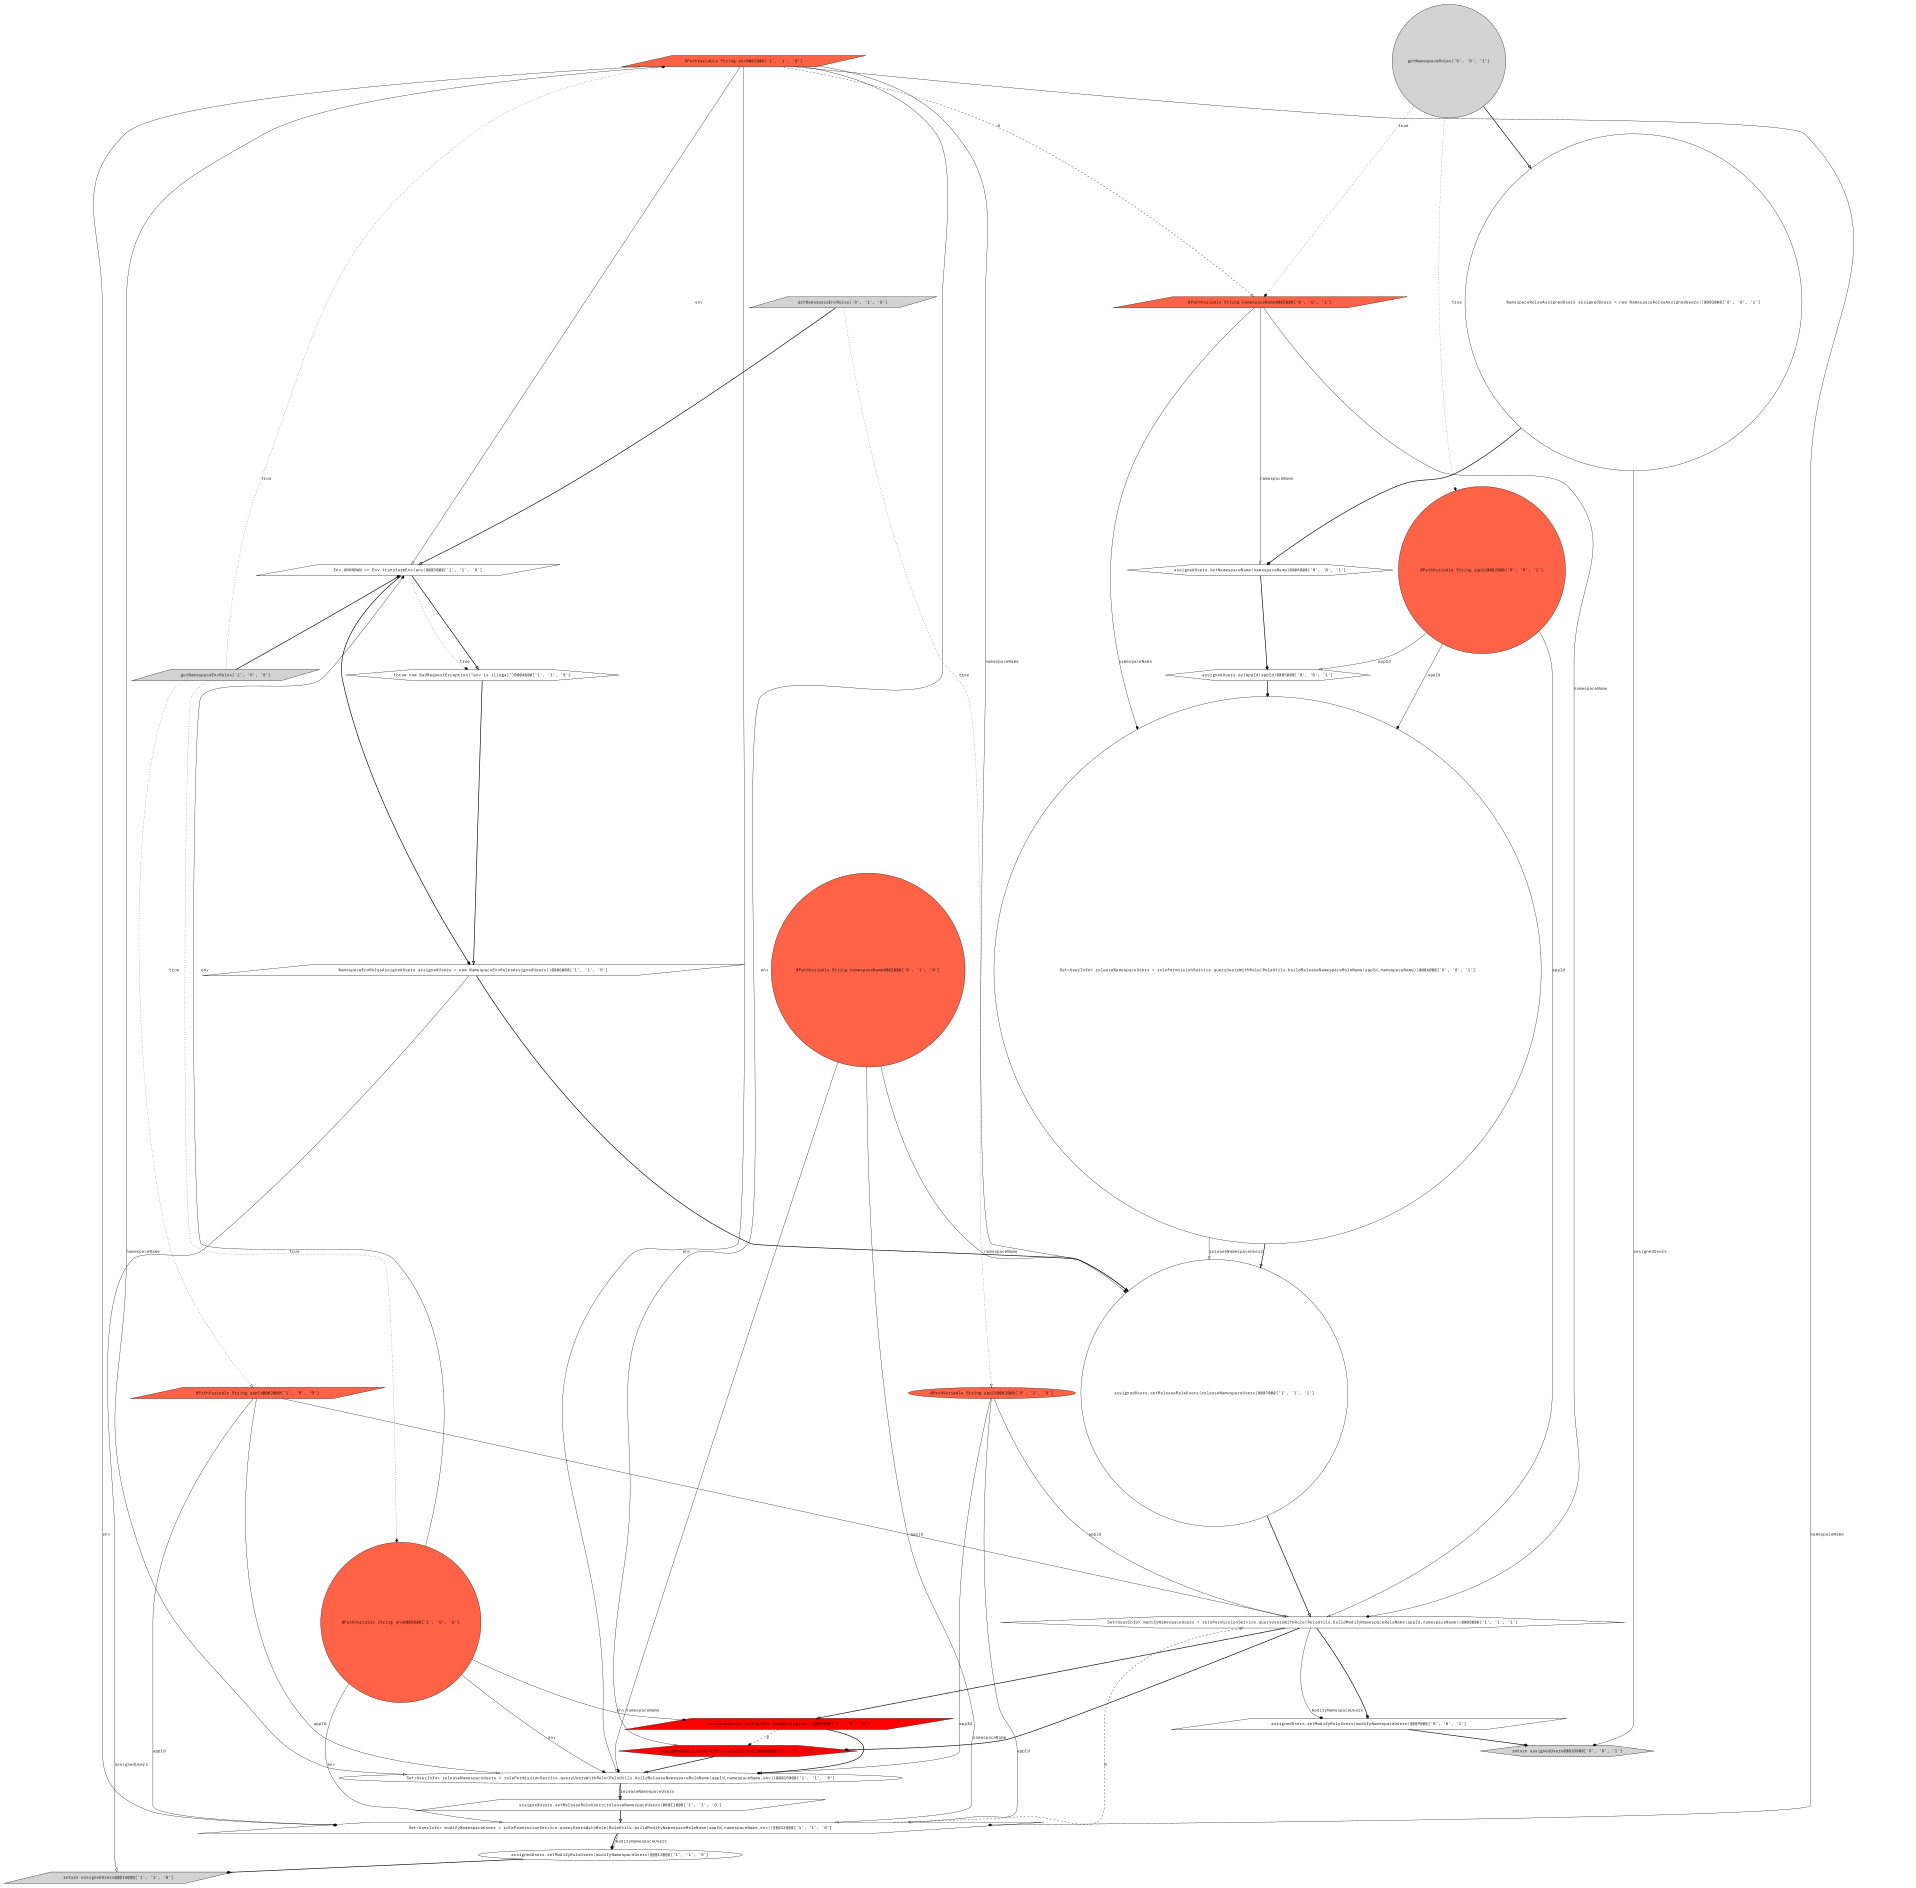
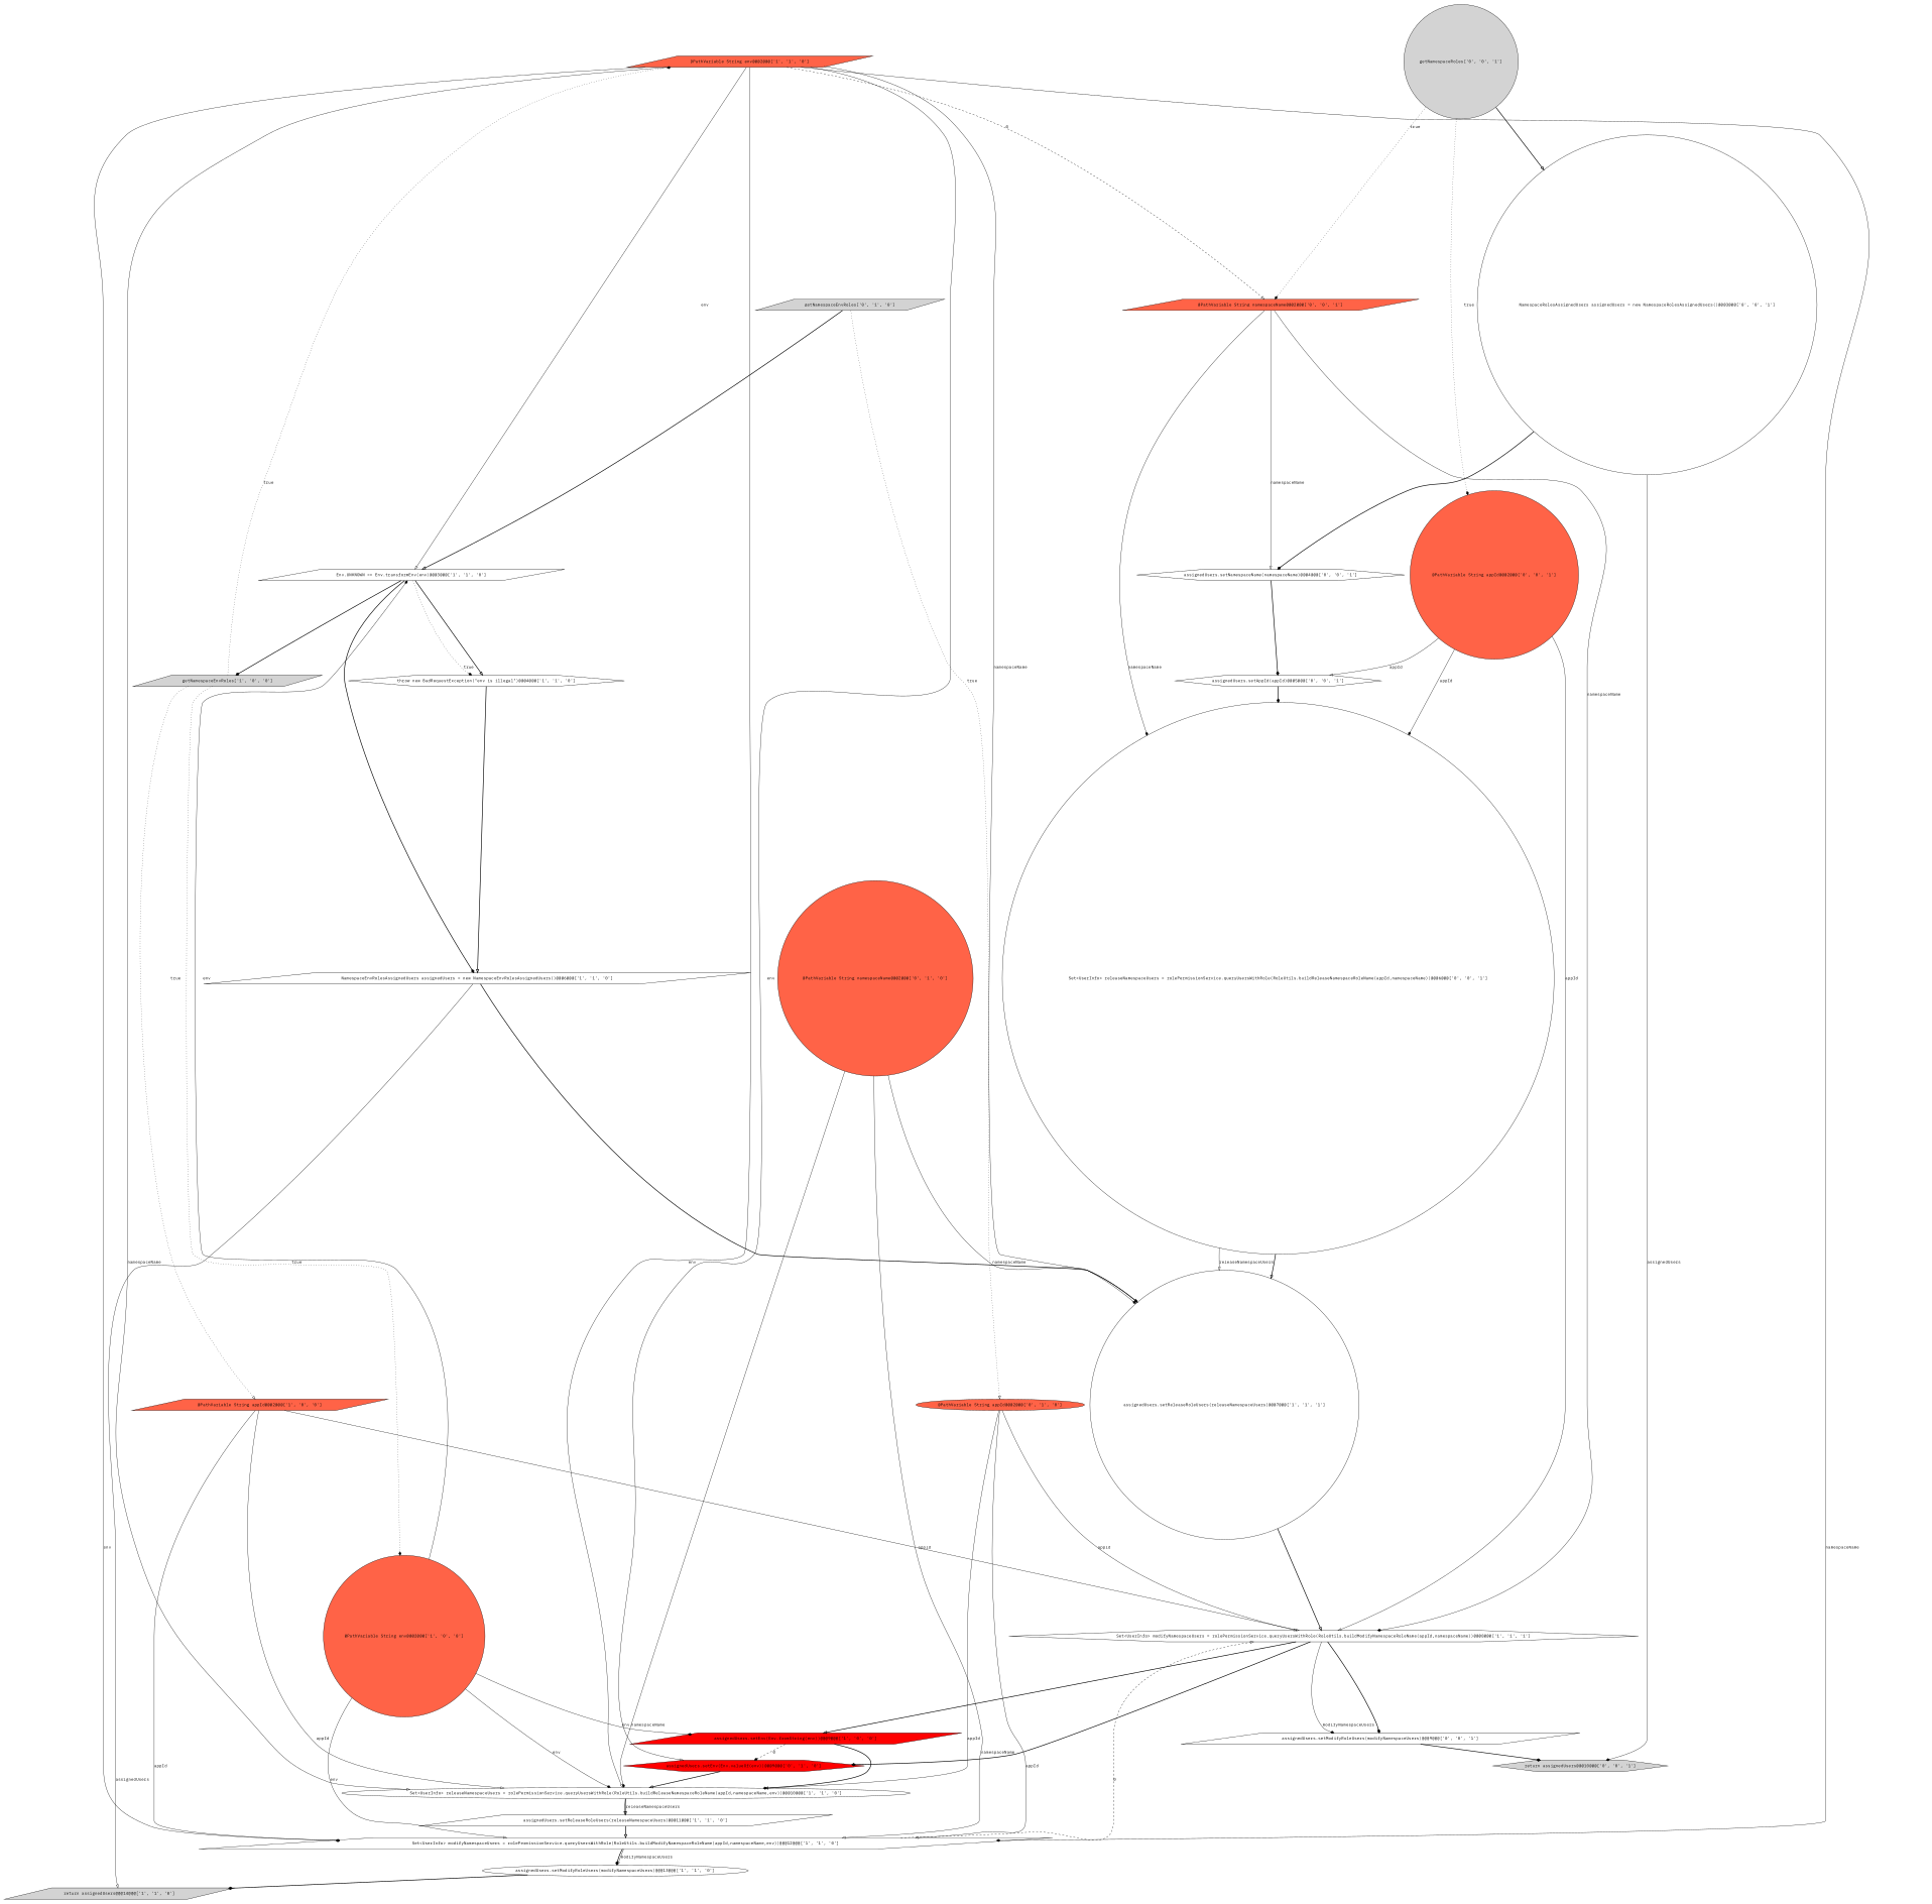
  digraph {
    fontname="IBM Plex Mono"
    node [fillcolor=white fontname="IBM Plex Mono" shape=parallelogram style=filled]
    edge [arrowhead=onormal fontname="IBM Plex Mono" style=solid]
    n1 [label="throw new BadRequestException(\"env is illegal\")@@@4@@@['1', '1', '0']" shape=hexagon]
    n2 [label="NamespaceEnvRolesAssignedUsers assignedUsers = new NamespaceEnvRolesAssignedUsers()@@@6@@@['1', '1', '0']"]
    n3 [label="assignedUsers.setReleaseRoleUsers(releaseNamespaceUsers)@@@7@@@['1', '1', '1']" shape=circle]
    n4 [fillcolor=lightgray label="return assignedUsers@@@14@@@['1', '1', '0']"]
    n5 [fillcolor=tomato label="@PathVariable String env@@@2@@@['1', '1', '0']"]
    n6 [fillcolor=red label="assignedUsers.setEnv(Env.valueOf(env))@@@9@@@['0', '1', '0']" shape=hexagon]
    n7 [fillcolor=tomato label="@PathVariable String namespaceName@@@2@@@['0', '0', '1']"]
    n8 [label="Set<UserInfo> releaseNamespaceUsers = rolePermissionService.queryUsersWithRole(RoleUtils.buildReleaseNamespaceRoleName(appId,namespaceName,env))@@@10@@@['1', '1', '0']" shape=ellipse]
    n9 [label="Set<UserInfo> modifyNamespaceUsers = rolePermissionService.queryUsersWithRole(RoleUtils.buildModifyNamespaceRoleName(appId,namespaceName,env))@@@12@@@['1', '1', '0']"]
    n10 [label="Env.UNKNOWN == Env.transformEnv(env)@@@3@@@['1', '1', '0']"]
    n11 [label="Set<UserInfo> modifyNamespaceUsers = rolePermissionService.queryUsersWithRole(RoleUtils.buildModifyNamespaceRoleName(appId,namespaceName))@@@8@@@['1', '1', '1']" shape=hexagon]
    n12 [label="assignedUsers.setNamespaceName(namespaceName)@@@4@@@['0', '0', '1']" shape=hexagon]
    n13 [label="Set<UserInfo> releaseNamespaceUsers = rolePermissionService.queryUsersWithRole(RoleUtils.buildReleaseNamespaceRoleName(appId,namespaceName))@@@6@@@['0', '0', '1']" shape=circle]
    n14 [label="assignedUsers.setReleaseRoleUsers(releaseNamespaceUsers)@@@11@@@['1', '1', '0']"]
    n15 [label="assignedUsers.setModifyRoleUsers(modifyNamespaceUsers)@@@13@@@['1', '1', '0']" shape=ellipse]
    n16 [fillcolor=tomato label="@PathVariable String namespaceName@@@2@@@['0', '1', '0']" shape=circle]
    n17 [fillcolor=lightgray label="getNamespaceRoles['0', '0', '1']" shape=circle]
    n18 [fillcolor=tomato label="@PathVariable String appId@@@2@@@['0', '0', '1']" shape=circle]
    n19 [label="NamespaceRolesAssignedUsers assignedUsers = new NamespaceRolesAssignedUsers()@@@3@@@['0', '0', '1']" shape=circle]
    n20 [label="assignedUsers.setAppId(appId)@@@5@@@['0', '0', '1']" shape=hexagon]
    n21 [fillcolor=lightgray label="return assignedUsers@@@10@@@['0', '0', '1']" shape=hexagon]
    n22 [fillcolor=lightgray label="getNamespaceEnvRoles['1', '0', '0']"]
    n23 [fillcolor=tomato label="@PathVariable String env@@@2@@@['1', '0', '0']" shape=circle]
    n24 [fillcolor=tomato label="@PathVariable String appId@@@2@@@['1', '0', '0']"]
    n25 [fillcolor=red label="assignedUsers.setEnv(Env.fromString(env))@@@9@@@['1', '0', '0']"]
    n26 [label="assignedUsers.setModifyRoleUsers(modifyNamespaceUsers)@@@9@@@['0', '0', '1']"]
    n27 [fillcolor=tomato label="@PathVariable String appId@@@2@@@['0', '1', '0']" shape=ellipse]
    n28 [fillcolor=lightgray label="getNamespaceEnvRoles['0', '1', '0']"]
    n1 -> n2 [style=bold]
    n2 -> n3 [style=bold]
    n2 -> n4 [label=assignedUsers]
    n3 -> n11 [style=bold]
    n5 -> n3 [arrowhead=diamond label=namespaceName]
    n5 -> n6 [label=env]
    n5 -> n7 [label=0 style=dashed]
    n5 -> n8 [label=env]
    n5 -> n8 [label=namespaceName]
    n5 -> n9 [arrowhead=diamond label=namespaceName]
    n5 -> n9 [arrowhead=diamond label=env]
    n5 -> n10 [label=env]
    n6 -> n8 [style=bold]
    n7 -> n11 [arrowhead=diamond label=namespaceName]
    n7 -> n12 [label=namespaceName]
    n7 -> n13 [arrowhead=diamond label=namespaceName]
    n8 -> n14 [style=bold]
    n8 -> n14 [label=releaseNamespaceUsers]
    n9 -> n11 [label=0 style=dashed]
    n9 -> n15 [arrowhead=diamond style=bold]
    n9 -> n15 [label=modifyNamespaceUsers]
    n10 -> n1 [style=bold]
    n10 -> n1 [arrowhead=diamond label=true style=dotted]
    n10 -> n2 [arrowhead=diamond style=bold]
    n11 -> n6 [arrowhead=diamond style=bold]
    n11 -> n25 [style=bold]
    n11 -> n26 [arrowhead=diamond style=bold]
    n11 -> n26 [arrowhead=diamond label=modifyNamespaceUsers]
    n12 -> n20 [arrowhead=diamond style=bold]
    n13 -> n3 [label=releaseNamespaceUsers]
    n13 -> n3 [style=bold]
    n14 -> n9 [style=bold]
    n15 -> n4 [arrowhead=diamond style=bold]
    n16 -> n3 [arrowhead=diamond label=namespaceName]
    n16 -> n8 [arrowhead=diamond label=namespaceName]
    n16 -> n9 [label=namespaceName]
    n17 -> n7 [arrowhead=diamond label=true style=dotted]
    n17 -> n18 [arrowhead=diamond label=true style=dotted]
    n17 -> n19 [style=bold]
    n18 -> n11 [label=appId]
    n18 -> n13 [arrowhead=diamond label=appId]
    n18 -> n20 [label=appId]
    n19 -> n12 [arrowhead=diamond style=bold]
    n19 -> n21 [arrowhead=diamond label=assignedUsers]
    n20 -> n13 [arrowhead=diamond style=bold]
    n22 -> n5 [arrowhead=diamond label=true style=dotted]
-   n22 -> n10 [arrowhead=diamond style=bold]
+   n10 -> n22 [arrowhead=diamond style=bold]
    n22 -> n23 [arrowhead=diamond label=true style=dotted]
    n22 -> n24 [label=true style=dotted]
    n23 -> n8 [arrowhead=diamond label=env]
    n23 -> n9 [label=env]
    n23 -> n10 [arrowhead=diamond label=env]
    n23 -> n25 [arrowhead=diamond label=env]
    n24 -> n8 [label=appId]
    n24 -> n9 [arrowhead=diamond label=appId]
    n24 -> n11 [label=appId]
    n25 -> n6 [arrowhead=diamond label=0 style=dashed]
    n25 -> n8 [style=bold]
    n26 -> n21 [arrowhead=diamond style=bold]
    n27 -> n8 [arrowhead=diamond label=appId]
    n27 -> n9 [label=appId]
    n27 -> n11 [label=appId]
    n28 -> n10 [style=bold]
    n28 -> n27 [label=true style=dotted]
  }
